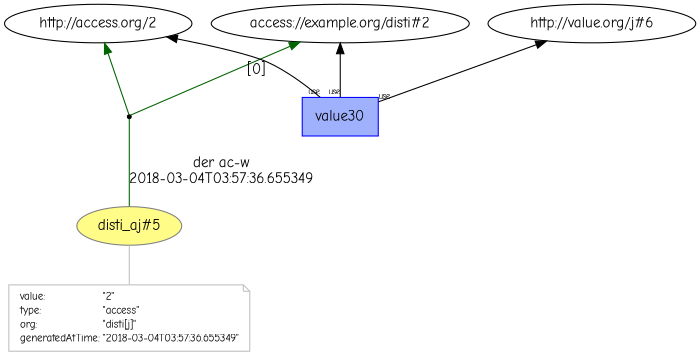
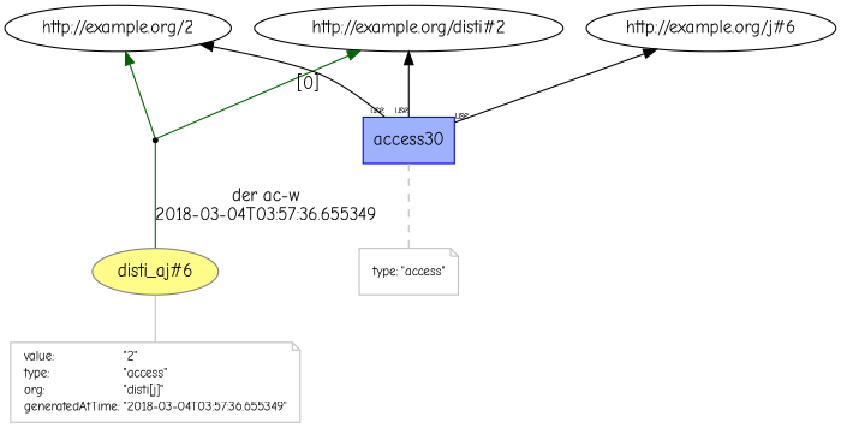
  digraph {
    fontname="Comic Neue"
    rankdir=BT
    node [fontname="Comic Neue"]
    edge [fontname="Comic Neue"]
-   n1 [color="#808080" fillcolor="#FFFC87" label="disti_aj#5" style=filled]
+   n1 [color="#808080" fillcolor="#FFFC87" label="disti_aj#6" style=filled]
    bn0 [shape=point]
-   n3 [color="#0000FF" fillcolor="#9FB1FC" label=value30 shape=polygon sides=4 style=filled]
-   "http://example.org/2" [label="http://access.org/2"]
-   "http://example.org/disti#2" [label="access://example.org/disti#2"]
-   "http://example.org/j#6" [label="http://value.org/j#6"]
+   n3 [color="#0000FF" fillcolor="#9FB1FC" label=access30 shape=polygon sides=4 style=filled]
+   "http://example.org/2"
+   "http://example.org/disti#2"
+   "http://example.org/j#6"
    n7 [color=gray fontcolor=black fontsize=10 label=<<TABLE cellpadding="0" border="0"> 	<TR> 	    <TD align="left">value:</TD> 	    <TD align="left">&quot;2&quot;</TD> 	</TR> 	<TR> 	    <TD align="left">type:</TD> 	    <TD align="left">&quot;access&quot;</TD> 	</TR> 	<TR> 	    <TD align="left">org:</TD> 	    <TD align="left">&quot;disti[j]&quot;</TD> 	</TR> 	<TR> 	    <TD align="left">generatedAtTime:</TD> 	    <TD align="left">&quot;2018-03-04T03:57:36.655349&quot;</TD> 	</TR> </TABLE>> shape=note]
+   n8 [color=gray fontcolor=black fontsize=10 label=<<TABLE cellpadding="0" border="0"> 	<TR> 	    <TD align="left">type:</TD> 	    <TD align="left">&quot;access&quot;</TD> 	</TR> </TABLE>> shape=note]
    n1 -> bn0 [arrowhead=none color=darkgreen label="der ac-w\n2018-03-04T03:57:36.655349"]
    bn0 -> "http://example.org/2" [color=darkgreen]
    bn0 -> "http://example.org/disti#2" [color=darkgreen label="[0]" labelangle=60.0 labeldistance=1.5 labelfontsize=8 rotation=20]
    n3 -> "http://example.org/2" [labelangle=60.0 labeldistance=1.5 labelfontsize=8 rotation=20 taillabel=use]
    n3 -> "http://example.org/disti#2" [labelangle=60.0 labeldistance=1.5 labelfontsize=8 rotation=20 taillabel=use]
    n3 -> "http://example.org/j#6" [labelangle=60.0 labeldistance=1.5 labelfontsize=8 rotation=20 taillabel=use]
    n7 -> n1 [arrowhead=none color=gray style=solid]
+   n8 -> n3 [arrowhead=none color=gray style=dashed]
  }
